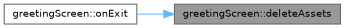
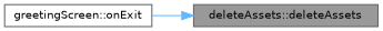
  digraph {
    rankdir=RL
    node [fontname=Helvetica fontsize=10 shape=box style=filled]
-   n1 [color=gray40 fillcolor=grey60 fontcolor=black height=0.2 label="greetingScreen::deleteAssets" width=0.4]
+   n1 [color=gray40 fillcolor=grey60 fontcolor=black height=0.2 label="deleteAssets::deleteAssets" width=0.4]
    n2 [color=grey40 fillcolor=white height=0.2 label="greetingScreen::onExit" width=0.4]
    n1 -> n2 [color=steelblue1 dir=back fontname=Helvetica fontsize=10 labelfontname=Helvetica labelfontsize=10 style=solid]
  }
